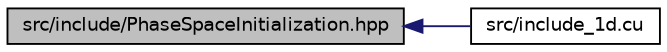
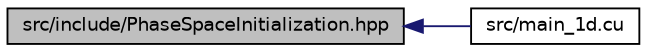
  digraph {
    rankdir=LR
    node [color=black fontname=Helvetica fontsize=10 shape=record style=filled]
    n1 [fillcolor=grey75 fontcolor=black height=0.2 label="src/include/PhaseSpaceInitialization.hpp" width=0.4]
-   n2 [fillcolor=white height=0.2 label="src/include_1d.cu" width=0.4]
+   n2 [fillcolor=white height=0.2 label="src/main_1d.cu" width=0.4]
    n1 -> n2 [color=midnightblue dir=back fontname=Helvetica fontsize=10 labelfontname=Helvetica labelfontsize=10 style=solid]
  }
